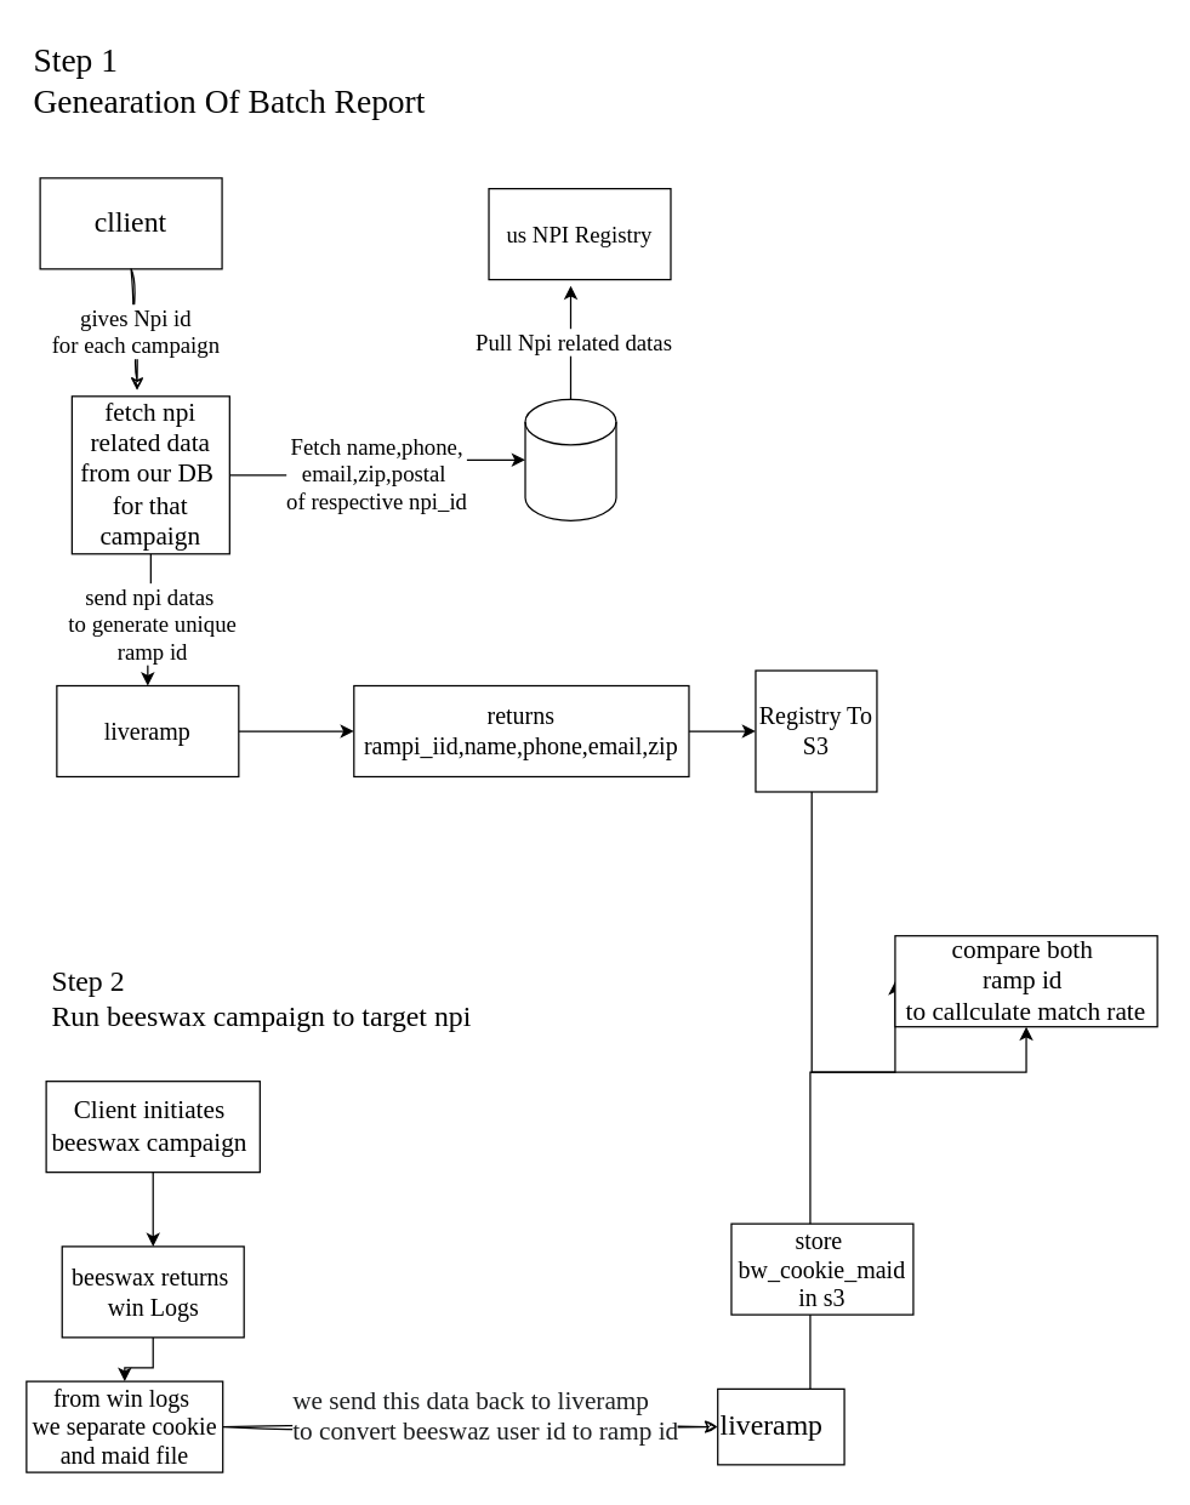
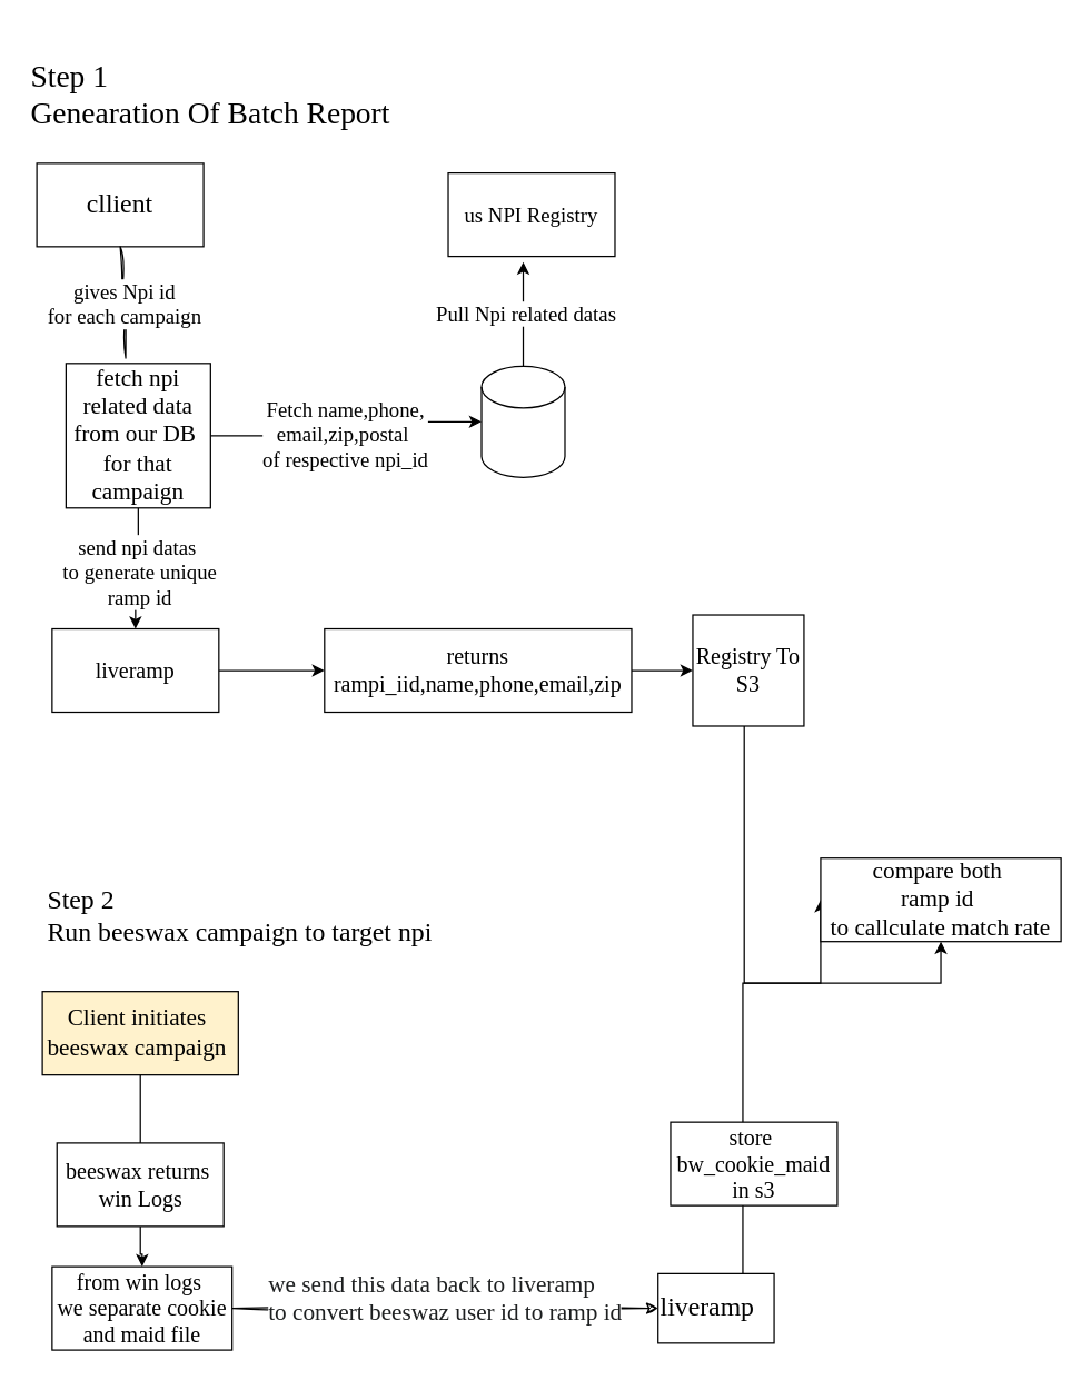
  <mxCell id="0" />
  <mxCell id="1" parent="0" />
  <mxCell id="2" style="edgeStyle=orthogonalEdgeStyle;rounded=0;hachureGap=4;orthogonalLoop=1;jettySize=auto;html=1;fontFamily=Architects Daughter;fontSource=https%3A%2F%2Ffonts.googleapis.com%2Fcss%3Ffamily%3DArchitects%2BDaughter;" edge="1" parent="1" source="6" target="11"><mxGeometry relative="1" as="geometry"><mxPoint x="306" y="303" as="targetPoint" /></mxGeometry></mxCell>
  <mxCell id="3" value="&lt;font style=&quot;font-size: 15px;&quot; face=&quot;Times New Roman&quot;&gt;Fetch name,phone,&lt;/font&gt;&lt;div style=&quot;font-size: 15px;&quot;&gt;&lt;font style=&quot;font-size: 15px;&quot; face=&quot;KeWl6q23-m1uf2T4gUEQ&quot;&gt;email,zip,postal&amp;nbsp;&lt;/font&gt;&lt;/div&gt;&lt;div style=&quot;font-size: 15px;&quot;&gt;&lt;font style=&quot;font-size: 15px;&quot; face=&quot;KeWl6q23-m1uf2T4gUEQ&quot;&gt;of respective npi_id&lt;/font&gt;&lt;/div&gt;" style="edgeLabel;html=1;align=center;verticalAlign=middle;resizable=0;points=[];sketch=1;hachureGap=4;jiggle=2;curveFitting=1;fontFamily=Architects Daughter;fontSource=https%3A%2F%2Ffonts.googleapis.com%2Fcss%3Ffamily%3DArchitects%2BDaughter;" vertex="1" connectable="0" parent="2"><mxGeometry x="-0.035" y="1" relative="1" as="geometry"><mxPoint as="offset" /></mxGeometry></mxCell>
  <mxCell id="4" style="edgeStyle=orthogonalEdgeStyle;rounded=0;hachureGap=4;orthogonalLoop=1;jettySize=auto;html=1;entryX=0.5;entryY=0;entryDx=0;entryDy=0;fontFamily=Architects Daughter;fontSource=https%3A%2F%2Ffonts.googleapis.com%2Fcss%3Ffamily%3DArchitects%2BDaughter;" edge="1" parent="1" source="6" target="16"><mxGeometry relative="1" as="geometry" /></mxCell>
  <mxCell id="5" value="&lt;font face=&quot;Times New Roman&quot; style=&quot;font-size: 15px;&quot;&gt;send npi datas&amp;nbsp;&lt;/font&gt;&lt;div style=&quot;font-size: 15px;&quot;&gt;&lt;font face=&quot;Times New Roman&quot; style=&quot;font-size: 15px;&quot;&gt;to generate unique&lt;/font&gt;&lt;/div&gt;&lt;div style=&quot;font-size: 15px;&quot;&gt;&lt;font face=&quot;Times New Roman&quot; style=&quot;font-size: 15px;&quot;&gt;ramp id&lt;/font&gt;&lt;/div&gt;" style="edgeLabel;html=1;align=center;verticalAlign=middle;resizable=0;points=[];sketch=1;hachureGap=4;jiggle=2;curveFitting=1;fontFamily=Architects Daughter;fontSource=https%3A%2F%2Ffonts.googleapis.com%2Fcss%3Ffamily%3DArchitects%2BDaughter;" vertex="1" connectable="0" parent="4"><mxGeometry x="-0.215" relative="1" as="geometry"><mxPoint y="10" as="offset" /></mxGeometry></mxCell>
  <mxCell id="6" value="&lt;font style=&quot;font-size: 17px;&quot; face=&quot;Times New Roman&quot;&gt;fetch npi&lt;/font&gt;&lt;div style=&quot;font-size: 17px;&quot;&gt;&lt;font style=&quot;font-size: 17px;&quot; face=&quot;gCboz8XdYraypCbsUrcV&quot;&gt;related data from our DB&amp;nbsp;&lt;/font&gt;&lt;/div&gt;&lt;div style=&quot;font-size: 17px;&quot;&gt;&lt;font style=&quot;font-size: 17px;&quot; face=&quot;gCboz8XdYraypCbsUrcV&quot;&gt;for that campaign&lt;/font&gt;&lt;/div&gt;" style="whiteSpace=wrap;html=1;aspect=fixed;hachureGap=4;fontFamily=Architects Daughter;fontSource=https%3A%2F%2Ffonts.googleapis.com%2Fcss%3Ffamily%3DArchitects%2BDaughter;" vertex="1" parent="1"><mxGeometry x="47" y="261" width="104" height="104" as="geometry" /></mxCell>
  <mxCell id="7" style="edgeStyle=orthogonalEdgeStyle;rounded=0;sketch=1;hachureGap=4;jiggle=2;curveFitting=1;orthogonalLoop=1;jettySize=auto;html=1;exitX=0.5;exitY=1;exitDx=0;exitDy=0;fontFamily=Architects Daughter;fontSource=https%3A%2F%2Ffonts.googleapis.com%2Fcss%3Ffamily%3DArchitects%2BDaughter;" edge="1" parent="1"><mxGeometry relative="1" as="geometry"><mxPoint x="101" y="177" as="sourcePoint" /><mxPoint x="101" y="177" as="targetPoint" /></mxGeometry></mxCell>
  <mxCell id="8" value="&lt;font style=&quot;font-size: 19px;&quot; face=&quot;Times New Roman&quot;&gt;cllient&lt;/font&gt;" style="rounded=0;whiteSpace=wrap;html=1;hachureGap=4;fontFamily=Architects Daughter;fontSource=https%3A%2F%2Ffonts.googleapis.com%2Fcss%3Ffamily%3DArchitects%2BDaughter;" vertex="1" parent="1"><mxGeometry x="26" y="117" width="120" height="60" as="geometry" /></mxCell>
- <mxCell id="9" style="edgeStyle=orthogonalEdgeStyle;rounded=0;sketch=1;hachureGap=4;jiggle=2;curveFitting=1;orthogonalLoop=1;jettySize=auto;html=1;entryX=0.413;entryY=-0.037;entryDx=0;entryDy=0;entryPerimeter=0;fontFamily=Architects Daughter;fontSource=https%3A%2F%2Ffonts.googleapis.com%2Fcss%3Ffamily%3DArchitects%2BDaughter;" edge="1" parent="1" source="8" target="6"><mxGeometry relative="1" as="geometry" /></mxCell>
+ <mxCell id="9" style="edgeStyle=orthogonalEdgeStyle;rounded=0;sketch=1;hachureGap=4;jiggle=2;curveFitting=1;orthogonalLoop=1;jettySize=auto;html=1;entryX=0.413;entryY=-0.037;entryDx=0;entryDy=0;entryPerimeter=0;fontFamily=Architects Daughter;fontSource=https%3A%2F%2Ffonts.googleapis.com%2Fcss%3Ffamily%3DArchitects%2BDaughter;endArrow=none;" edge="1" parent="1" source="8" target="6"><mxGeometry relative="1" as="geometry" /></mxCell>
  <mxCell id="10" value="&lt;font style=&quot;font-size: 15px;&quot; face=&quot;Times New Roman&quot;&gt;gives Npi id&lt;/font&gt;&lt;div style=&quot;font-size: 15px;&quot;&gt;&lt;font style=&quot;font-size: 15px;&quot; face=&quot;NsjG6YYxxE13haLsPS4_&quot;&gt;for each campaign&lt;/font&gt;&lt;/div&gt;" style="edgeLabel;html=1;align=center;verticalAlign=middle;resizable=0;points=[];sketch=1;hachureGap=4;jiggle=2;curveFitting=1;fontFamily=Architects Daughter;fontSource=https%3A%2F%2Ffonts.googleapis.com%2Fcss%3Ffamily%3DArchitects%2BDaughter;" vertex="1" connectable="0" parent="9"><mxGeometry x="-0.043" y="2" relative="1" as="geometry"><mxPoint as="offset" /></mxGeometry></mxCell>
  <mxCell id="11" value="" style="shape=cylinder3;whiteSpace=wrap;html=1;boundedLbl=1;backgroundOutline=1;size=15;hachureGap=4;fontFamily=Architects Daughter;fontSource=https%3A%2F%2Ffonts.googleapis.com%2Fcss%3Ffamily%3DArchitects%2BDaughter;" vertex="1" parent="1"><mxGeometry x="346" y="263" width="60" height="80" as="geometry" /></mxCell>
  <mxCell id="12" value="&lt;font style=&quot;font-size: 15px;&quot; face=&quot;Times New Roman&quot;&gt;us NPI Registry&lt;/font&gt;" style="rounded=0;whiteSpace=wrap;html=1;hachureGap=4;fontFamily=Architects Daughter;fontSource=https%3A%2F%2Ffonts.googleapis.com%2Fcss%3Ffamily%3DArchitects%2BDaughter;" vertex="1" parent="1"><mxGeometry x="322" y="124" width="120" height="60" as="geometry" /></mxCell>
  <mxCell id="13" style="edgeStyle=orthogonalEdgeStyle;rounded=0;hachureGap=4;orthogonalLoop=1;jettySize=auto;html=1;entryX=0.45;entryY=1.067;entryDx=0;entryDy=0;entryPerimeter=0;fontFamily=Architects Daughter;fontSource=https%3A%2F%2Ffonts.googleapis.com%2Fcss%3Ffamily%3DArchitects%2BDaughter;" edge="1" parent="1" source="11" target="12"><mxGeometry relative="1" as="geometry" /></mxCell>
  <mxCell id="14" value="&lt;font style=&quot;font-size: 15px;&quot; face=&quot;Times New Roman&quot;&gt;Pull Npi related datas&lt;/font&gt;" style="edgeLabel;html=1;align=center;verticalAlign=middle;resizable=0;points=[];sketch=1;hachureGap=4;jiggle=2;curveFitting=1;fontFamily=Architects Daughter;fontSource=https%3A%2F%2Ffonts.googleapis.com%2Fcss%3Ffamily%3DArchitects%2BDaughter;" vertex="1" connectable="0" parent="13"><mxGeometry x="0.04" y="-1" relative="1" as="geometry"><mxPoint as="offset" /></mxGeometry></mxCell>
  <mxCell id="15" style="edgeStyle=orthogonalEdgeStyle;rounded=0;hachureGap=4;orthogonalLoop=1;jettySize=auto;html=1;fontFamily=Architects Daughter;fontSource=https%3A%2F%2Ffonts.googleapis.com%2Fcss%3Ffamily%3DArchitects%2BDaughter;" edge="1" parent="1" source="16" target="19"><mxGeometry relative="1" as="geometry"><mxPoint x="225" y="482" as="targetPoint" /></mxGeometry></mxCell>
  <mxCell id="16" value="&lt;font style=&quot;font-size: 16px;&quot; face=&quot;Times New Roman&quot;&gt;liveramp&lt;/font&gt;" style="rounded=0;whiteSpace=wrap;html=1;hachureGap=4;fontFamily=Architects Daughter;fontSource=https%3A%2F%2Ffonts.googleapis.com%2Fcss%3Ffamily%3DArchitects%2BDaughter;" vertex="1" parent="1"><mxGeometry x="37" y="452" width="120" height="60" as="geometry" /></mxCell>
- <mxCell id="17" value="&lt;font style=&quot;font-size: 22px;&quot; face=&quot;Times New Roman&quot;&gt;Step 1&lt;/font&gt;&lt;div style=&quot;font-size: 22px;&quot;&gt;&lt;font style=&quot;font-size: 22px;&quot; face=&quot;Times New Roman&quot;&gt;Genearation Of Batch Report&lt;/font&gt;&lt;/div&gt;" style="text;html=1;align=left;verticalAlign=middle;resizable=0;points=[];autosize=1;strokeColor=none;fillColor=none;fontFamily=Architects Daughter;fontSource=https%3A%2F%2Ffonts.googleapis.com%2Fcss%3Ffamily%3DArchitects%2BDaughter;" vertex="1" parent="1"><mxGeometry x="20" y="20" width="276" height="66" as="geometry" /></mxCell>
+ <mxCell id="17" value="&lt;font style=&quot;font-size: 22px;&quot; face=&quot;Times New Roman&quot;&gt;Step 1&lt;/font&gt;&lt;div style=&quot;font-size: 22px;&quot;&gt;&lt;font style=&quot;font-size: 22px;&quot; face=&quot;Times New Roman&quot;&gt;Genearation Of Batch Report&lt;/font&gt;&lt;/div&gt;" style="text;html=1;align=left;verticalAlign=middle;resizable=0;points=[];autosize=1;strokeColor=none;fillColor=none;fontFamily=Architects Daughter;fontSource=https%3A%2F%2Ffonts.googleapis.com%2Fcss%3Ffamily%3DArchitects%2BDaughter;" vertex="1" parent="1"><mxGeometry x="20" y="35" width="276" height="66" as="geometry" /></mxCell>
  <mxCell id="18" style="edgeStyle=orthogonalEdgeStyle;rounded=0;hachureGap=4;orthogonalLoop=1;jettySize=auto;html=1;fontFamily=Architects Daughter;fontSource=https%3A%2F%2Ffonts.googleapis.com%2Fcss%3Ffamily%3DArchitects%2BDaughter;" edge="1" parent="1" source="19" target="22"><mxGeometry relative="1" as="geometry"><mxPoint x="538" y="482" as="targetPoint" /></mxGeometry></mxCell>
  <mxCell id="19" value="&lt;font style=&quot;font-size: 16px;&quot; face=&quot;Times New Roman&quot;&gt;returns rampi_iid,name,phone,email,zip&lt;/font&gt;" style="rounded=0;whiteSpace=wrap;html=1;hachureGap=4;fontFamily=Architects Daughter;fontSource=https%3A%2F%2Ffonts.googleapis.com%2Fcss%3Ffamily%3DArchitects%2BDaughter;" vertex="1" parent="1"><mxGeometry x="233" y="452" width="221" height="60" as="geometry" /></mxCell>
  <mxCell id="20" value="&lt;font style=&quot;font-size: 19px;&quot; face=&quot;Times New Roman&quot;&gt;Step 2&amp;nbsp;&lt;/font&gt;&lt;div style=&quot;font-size: 19px;&quot;&gt;&lt;font style=&quot;font-size: 19px;&quot; face=&quot;_hTbXCwlwcO6a5PfpKq1&quot;&gt;Run beeswax campaign to target npi&lt;/font&gt;&lt;/div&gt;" style="text;html=1;align=left;verticalAlign=middle;resizable=0;points=[];autosize=1;strokeColor=none;fillColor=none;fontFamily=Architects Daughter;fontSource=https%3A%2F%2Ffonts.googleapis.com%2Fcss%3Ffamily%3DArchitects%2BDaughter;" vertex="1" parent="1"><mxGeometry x="32" y="629" width="295" height="59" as="geometry" /></mxCell>
  <mxCell id="21" style="edgeStyle=orthogonalEdgeStyle;rounded=0;hachureGap=4;orthogonalLoop=1;jettySize=auto;html=1;entryX=0;entryY=0.5;entryDx=0;entryDy=0;fontFamily=Architects Daughter;fontSource=https%3A%2F%2Ffonts.googleapis.com%2Fcss%3Ffamily%3DArchitects%2BDaughter;" edge="1" parent="1" source="22" target="32"><mxGeometry relative="1" as="geometry"><Array as="points"><mxPoint x="535" y="707" /></Array></mxGeometry></mxCell>
  <mxCell id="22" value="&lt;font style=&quot;font-size: 16px;&quot; face=&quot;Times New Roman&quot;&gt;Registry To S3&lt;/font&gt;" style="whiteSpace=wrap;html=1;aspect=fixed;hachureGap=4;fontFamily=Architects Daughter;fontSource=https%3A%2F%2Ffonts.googleapis.com%2Fcss%3Ffamily%3DArchitects%2BDaughter;" vertex="1" parent="1"><mxGeometry x="498" y="442" width="80" height="80" as="geometry" /></mxCell>
- <mxCell id="23" style="edgeStyle=orthogonalEdgeStyle;rounded=0;hachureGap=4;orthogonalLoop=1;jettySize=auto;html=1;entryX=0.5;entryY=0;entryDx=0;entryDy=0;fontFamily=Architects Daughter;fontSource=https%3A%2F%2Ffonts.googleapis.com%2Fcss%3Ffamily%3DArchitects%2BDaughter;" edge="1" parent="1" source="24" target="26"><mxGeometry relative="1" as="geometry" /></mxCell>
- <mxCell id="24" value="&lt;font style=&quot;font-size: 17px;&quot; face=&quot;Times New Roman&quot;&gt;Client initiates&amp;nbsp;&lt;/font&gt;&lt;div style=&quot;font-size: 17px;&quot;&gt;&lt;font style=&quot;font-size: 17px;&quot; face=&quot;C1Y0J9ztE5tHA2T-BS1u&quot;&gt;beeswax campaign&amp;nbsp;&lt;/font&gt;&lt;/div&gt;" style="rounded=0;whiteSpace=wrap;html=1;hachureGap=4;fontFamily=Architects Daughter;fontSource=https%3A%2F%2Ffonts.googleapis.com%2Fcss%3Ffamily%3DArchitects%2BDaughter;" vertex="1" parent="1"><mxGeometry x="30" y="713" width="141" height="60" as="geometry" /></mxCell>
+ <mxCell id="23" style="edgeStyle=orthogonalEdgeStyle;rounded=0;hachureGap=4;orthogonalLoop=1;jettySize=auto;html=1;entryX=0.5;entryY=0;entryDx=0;entryDy=0;fontFamily=Architects Daughter;fontSource=https%3A%2F%2Ffonts.googleapis.com%2Fcss%3Ffamily%3DArchitects%2BDaughter;endArrow=none;" edge="1" parent="1" source="24" target="26"><mxGeometry relative="1" as="geometry" /></mxCell>
+ <mxCell id="24" value="&lt;font style=&quot;font-size: 17px;&quot; face=&quot;Times New Roman&quot;&gt;Client initiates&amp;nbsp;&lt;/font&gt;&lt;div style=&quot;font-size: 17px;&quot;&gt;&lt;font style=&quot;font-size: 17px;&quot; face=&quot;C1Y0J9ztE5tHA2T-BS1u&quot;&gt;beeswax campaign&amp;nbsp;&lt;/font&gt;&lt;/div&gt;" style="rounded=0;whiteSpace=wrap;html=1;hachureGap=4;fontFamily=Architects Daughter;fontSource=https%3A%2F%2Ffonts.googleapis.com%2Fcss%3Ffamily%3DArchitects%2BDaughter;fillColor=#fff2cc;" vertex="1" parent="1"><mxGeometry x="30" y="713" width="141" height="60" as="geometry" /></mxCell>
  <mxCell id="25" style="edgeStyle=orthogonalEdgeStyle;rounded=0;hachureGap=4;orthogonalLoop=1;jettySize=auto;html=1;fontFamily=Architects Daughter;fontSource=https%3A%2F%2Ffonts.googleapis.com%2Fcss%3Ffamily%3DArchitects%2BDaughter;" edge="1" parent="1" source="26" target="28"><mxGeometry relative="1" as="geometry"><mxPoint x="100.5" y="939" as="targetPoint" /></mxGeometry></mxCell>
  <mxCell id="26" value="&lt;font style=&quot;font-size: 16px;&quot; face=&quot;Times New Roman&quot;&gt;beeswax returns&amp;nbsp;&lt;/font&gt;&lt;div style=&quot;font-size: 16px;&quot;&gt;&lt;font style=&quot;font-size: 16px;&quot; face=&quot;mqQ9MBocoyHOOHxmQ7Do&quot;&gt;win Logs&lt;/font&gt;&lt;/div&gt;" style="rounded=0;whiteSpace=wrap;html=1;hachureGap=4;fontFamily=Architects Daughter;fontSource=https%3A%2F%2Ffonts.googleapis.com%2Fcss%3Ffamily%3DArchitects%2BDaughter;" vertex="1" parent="1"><mxGeometry x="40.5" y="822" width="120" height="60" as="geometry" /></mxCell>
  <mxCell id="27" style="edgeStyle=orthogonalEdgeStyle;rounded=0;sketch=1;hachureGap=4;jiggle=2;curveFitting=1;orthogonalLoop=1;jettySize=auto;html=1;entryX=0;entryY=0.5;entryDx=0;entryDy=0;fontFamily=Architects Daughter;fontSource=https%3A%2F%2Ffonts.googleapis.com%2Fcss%3Ffamily%3DArchitects%2BDaughter;" edge="1" parent="1" source="28" target="30"><mxGeometry relative="1" as="geometry" /></mxCell>
- <mxCell id="28" value="&lt;font style=&quot;font-size: 16px;&quot; face=&quot;Times New Roman&quot;&gt;from win logs&amp;nbsp;&lt;/font&gt;&lt;div style=&quot;font-size: 16px;&quot;&gt;&lt;font style=&quot;font-size: 16px;&quot; face=&quot;x16iAG2BPqhtc5AMe38g&quot;&gt;we separate cookie and maid file&lt;/font&gt;&lt;/div&gt;" style="rounded=0;whiteSpace=wrap;html=1;hachureGap=4;fontFamily=Architects Daughter;fontSource=https%3A%2F%2Ffonts.googleapis.com%2Fcss%3Ffamily%3DArchitects%2BDaughter;" vertex="1" parent="1"><mxGeometry x="17" y="911" width="129.5" height="60" as="geometry" /></mxCell>
+ <mxCell id="28" value="&lt;font style=&quot;font-size: 16px;&quot; face=&quot;Times New Roman&quot;&gt;from win logs&amp;nbsp;&lt;/font&gt;&lt;div style=&quot;font-size: 16px;&quot;&gt;&lt;font style=&quot;font-size: 16px;&quot; face=&quot;x16iAG2BPqhtc5AMe38g&quot;&gt;we separate cookie and maid file&lt;/font&gt;&lt;/div&gt;" style="rounded=0;whiteSpace=wrap;html=1;hachureGap=4;fontFamily=Architects Daughter;fontSource=https%3A%2F%2Ffonts.googleapis.com%2Fcss%3Ffamily%3DArchitects%2BDaughter;" vertex="1" parent="1"><mxGeometry x="37" y="911" width="129.5" height="60" as="geometry" /></mxCell>
  <mxCell id="29" style="edgeStyle=orthogonalEdgeStyle;rounded=0;hachureGap=4;orthogonalLoop=1;jettySize=auto;html=1;fontFamily=Architects Daughter;fontSource=https%3A%2F%2Ffonts.googleapis.com%2Fcss%3Ffamily%3DArchitects%2BDaughter;" edge="1" parent="1" source="30" target="32"><mxGeometry relative="1" as="geometry"><Array as="points"><mxPoint x="534" y="707" /></Array></mxGeometry></mxCell>
  <mxCell id="30" value="&lt;font style=&quot;font-size: 19px;&quot; face=&quot;Times New Roman&quot;&gt;liveramp&lt;/font&gt;" style="whiteSpace=wrap;html=1;fontFamily=Architects Daughter;align=left;rounded=0;hachureGap=4;fontSource=https%3A%2F%2Ffonts.googleapis.com%2Fcss%3Ffamily%3DArchitects%2BDaughter;" vertex="1" parent="1"><mxGeometry x="473" y="916" width="83.5" height="50" as="geometry" /></mxCell>
  <mxCell id="31" value="&lt;font face=&quot;Times New Roman&quot; style=&quot;scrollbar-color: rgb(197, 191, 182) rgb(252, 250, 245); forced-color-adjust: none; color: rgb(29, 31, 32); font-style: normal; font-variant-ligatures: normal; font-variant-caps: normal; font-weight: 400; letter-spacing: normal; orphans: 2; text-align: left; text-indent: 0px; text-transform: none; widows: 2; word-spacing: 0px; -webkit-text-stroke-width: 0px; white-space: normal; background-color: rgb(255, 255, 255); text-decoration-thickness: initial; text-decoration-style: initial; text-decoration-color: initial; font-size: 17px;&quot;&gt;we send this data back to liveramp&lt;/font&gt;&lt;div style=&quot;scrollbar-color: rgb(197, 191, 182) rgb(252, 250, 245); forced-color-adjust: none; color: rgb(29, 31, 32); font-family: &amp;quot;Architects Daughter&amp;quot;; font-style: normal; font-variant-ligatures: normal; font-variant-caps: normal; font-weight: 400; letter-spacing: normal; orphans: 2; text-align: left; text-indent: 0px; text-transform: none; widows: 2; word-spacing: 0px; -webkit-text-stroke-width: 0px; white-space: normal; background-color: rgb(255, 255, 255); text-decoration-thickness: initial; text-decoration-style: initial; text-decoration-color: initial; font-size: 17px;&quot;&gt;&lt;font face=&quot;OFI7FUD9-QZAgwCqDcl3&quot; style=&quot;scrollbar-color: rgb(197, 191, 182) rgb(252, 250, 245); forced-color-adjust: none; font-size: 17px;&quot;&gt;to convert beeswaz user id to ramp id&lt;/font&gt;&lt;/div&gt;" style="text;whiteSpace=wrap;html=1;fontFamily=Architects Daughter;fontSource=https%3A%2F%2Ffonts.googleapis.com%2Fcss%3Ffamily%3DArchitects%2BDaughter;" vertex="1" parent="1"><mxGeometry x="191" y="908" width="282" height="63" as="geometry" /></mxCell>
  <mxCell id="32" value="&lt;font style=&quot;font-size: 17px;&quot; face=&quot;Times New Roman&quot;&gt;compare both&amp;nbsp;&lt;/font&gt;&lt;div style=&quot;font-size: 17px;&quot;&gt;&lt;font style=&quot;font-size: 17px;&quot; face=&quot;emZrD-OE_VYE669JxnP9&quot;&gt;ramp id&amp;nbsp;&lt;/font&gt;&lt;/div&gt;&lt;div style=&quot;font-size: 17px;&quot;&gt;&lt;font style=&quot;font-size: 17px;&quot; face=&quot;emZrD-OE_VYE669JxnP9&quot;&gt;to callculate match rate&lt;/font&gt;&lt;/div&gt;" style="rounded=0;whiteSpace=wrap;html=1;hachureGap=4;fontFamily=Architects Daughter;fontSource=https%3A%2F%2Ffonts.googleapis.com%2Fcss%3Ffamily%3DArchitects%2BDaughter;" vertex="1" parent="1"><mxGeometry x="590" y="617" width="173" height="60" as="geometry" /></mxCell>
  <mxCell id="33" value="&lt;font style=&quot;font-size: 16px;&quot; face=&quot;Times New Roman&quot;&gt;store&amp;nbsp;&lt;/font&gt;&lt;div style=&quot;font-size: 16px;&quot;&gt;&lt;font style=&quot;font-size: 16px;&quot; face=&quot;RcULQQq9SgQKDbHxtWnh&quot;&gt;bw_cookie_maid&lt;/font&gt;&lt;/div&gt;&lt;div style=&quot;font-size: 16px;&quot;&gt;&lt;font style=&quot;font-size: 16px;&quot; face=&quot;RcULQQq9SgQKDbHxtWnh&quot;&gt;in s3&lt;/font&gt;&lt;/div&gt;" style="rounded=0;whiteSpace=wrap;html=1;hachureGap=4;fontFamily=Architects Daughter;fontSource=https%3A%2F%2Ffonts.googleapis.com%2Fcss%3Ffamily%3DArchitects%2BDaughter;" vertex="1" parent="1"><mxGeometry x="482" y="807" width="120" height="60" as="geometry" /></mxCell>
